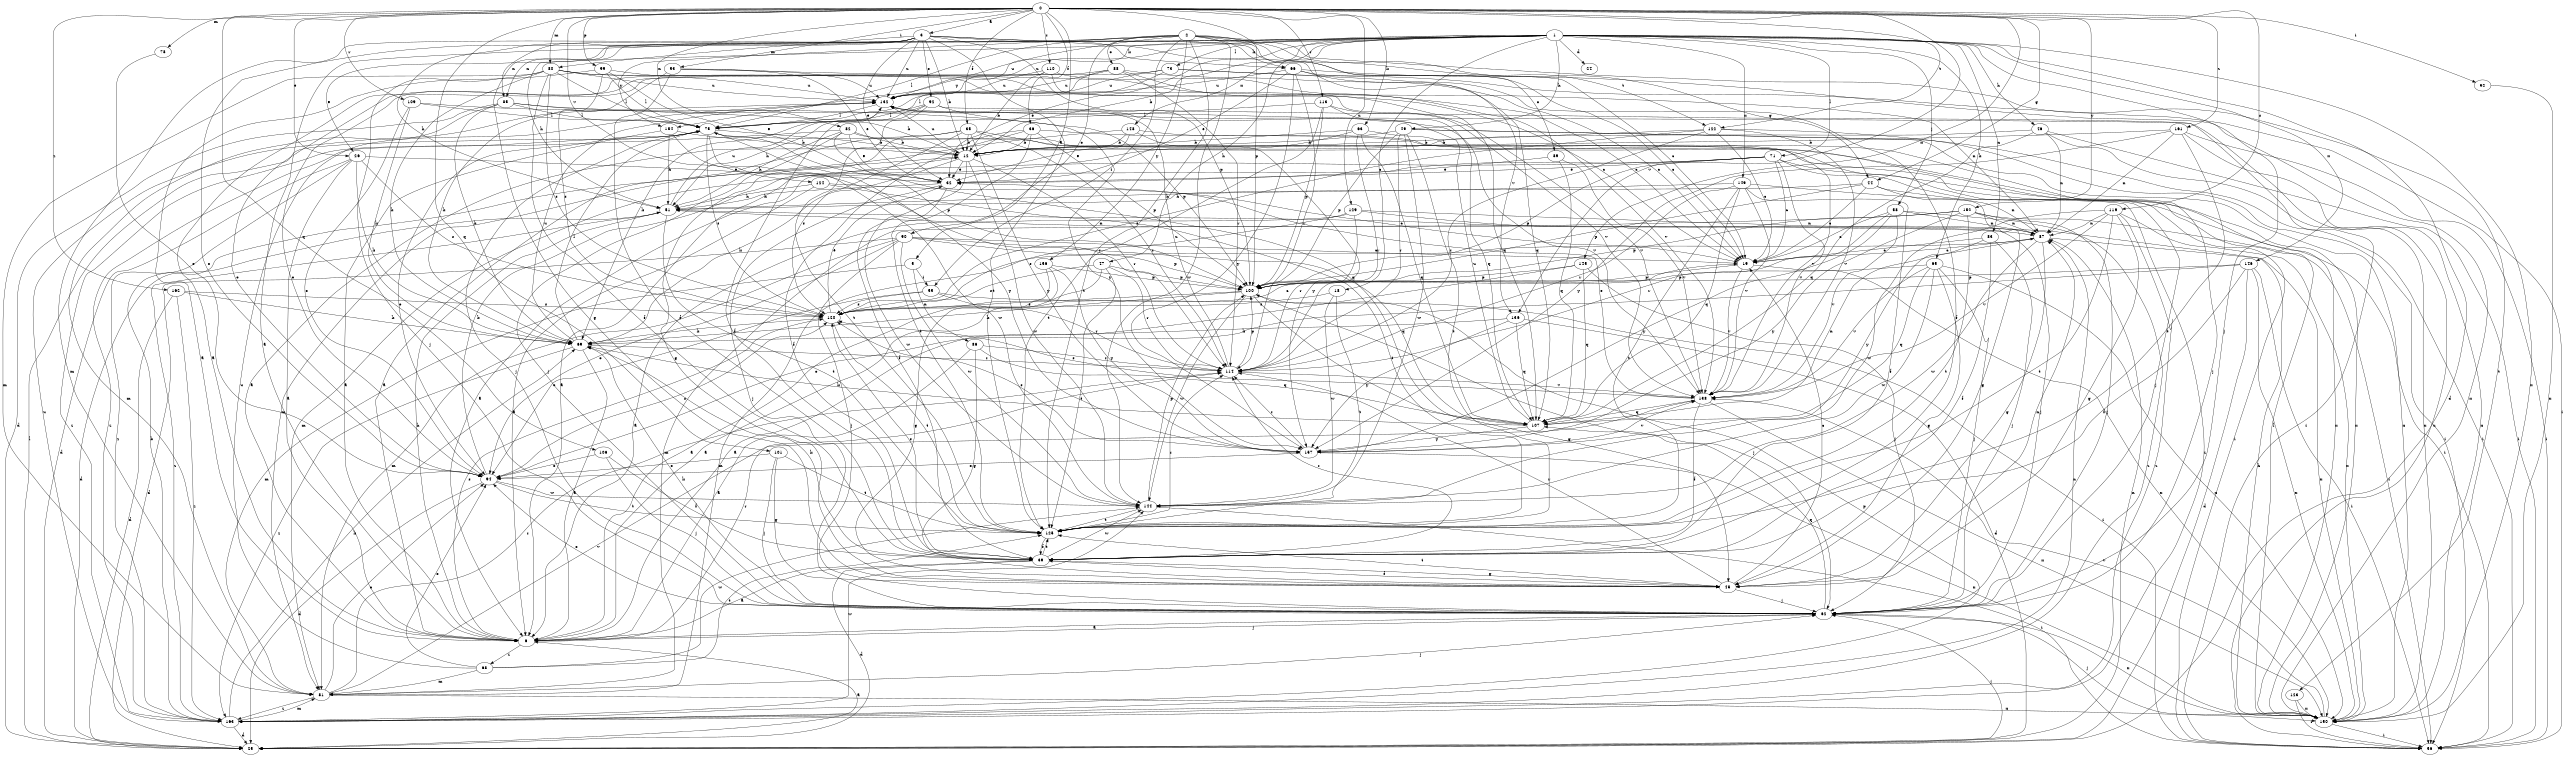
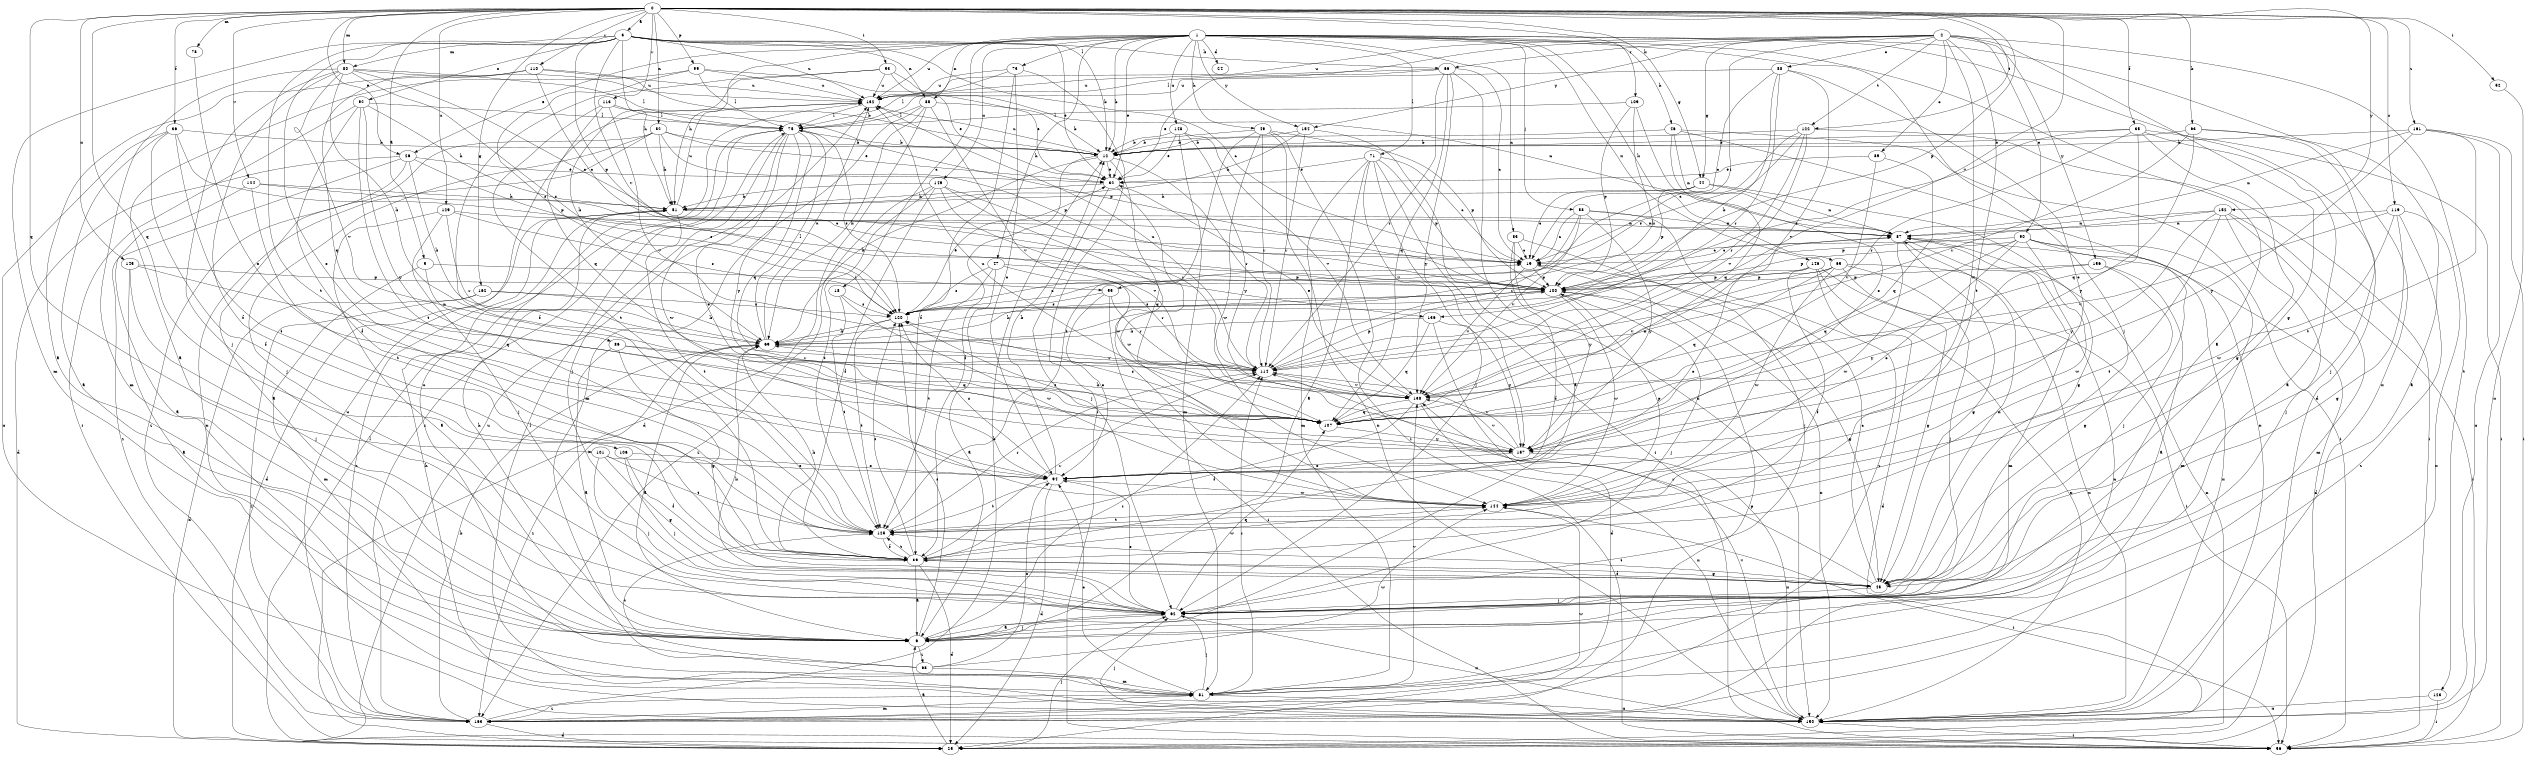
  strict digraph {
    0
    3
    5
    26
    35
    36
    44
    52
    53
    63
    78
    80
    82
    99
    100
    101
    106
    109
    110
    113
    119
    122
    129
    n24 [label=124]
    136
    145
    152
    161
    162
    12
    32
    51
    85
    132
    66
    125
    19
    81
    92
    94
    55
    86
    6
    25
    120
    69
    163
    45
    114
    56
    157
    150
    39
    87
    62
    107
    75
    138
    144
    1
    18
    24
    46
    47
    49
    58
    65
    71
    73
    83
    146
    148
    149
    154
    68
    2
    88
    89
    90
    123
    156
    0 -> 3 [label=a]
    0 -> 5 [label=a]
    0 -> 26 [label=e]
    0 -> 35 [label=f]
    0 -> 36 [label=f]
    0 -> 44 [label=g]
    0 -> 52 [label=i]
    0 -> 53 [label=i]
    0 -> 63 [label=k]
    0 -> 78 [label=m]
    0 -> 80 [label=m]
    0 -> 82 [label=n]
    0 -> 99 [label=p]
    0 -> 100 [label=p]
    0 -> 101 [label=q]
    0 -> 106 [label=q]
    0 -> 109 [label=r]
    0 -> 110 [label=r]
    0 -> 113 [label=r]
    0 -> 119 [label=s]
    0 -> 122 [label=t]
    0 -> 129 [label=u]
    0 -> n24 [label=v]
    0 -> 136 [label=v]
    0 -> 145 [label=x]
    0 -> 152 [label=y]
    0 -> 161 [label=z]
-   0 -> 162 [label=z]
+   0 -> 162 [label=g]
    3 -> 80 [label=m]
    3 -> 100 [label=p]
    3 -> 136 [label=v]
    3 -> 12 [label=b]
    3 -> 32 [label=e]
    3 -> 51 [label=h]
    3 -> 85 [label=n]
    3 -> 132 [label=u]
    3 -> 66 [label=k]
    3 -> 125 [label=t]
    3 -> 19 [label=c]
    3 -> 81 [label=m]
    3 -> 92 [label=o]
    3 -> 94 [label=o]
    5 -> 81 [label=m]
    5 -> 55 [label=i]
    5 -> 86 [label=n]
    26 -> 32 [label=e]
    26 -> 6 [label=a]
    26 -> 25 [label=d]
    26 -> 120 [label=s]
    26 -> 69 [label=k]
    26 -> 163 [label=z]
    35 -> 12 [label=b]
    35 -> 6 [label=a]
    35 -> 120 [label=s]
    35 -> 45 [label=g]
    35 -> 114 [label=r]
    35 -> 56 [label=i]
    35 -> 157 [label=y]
    36 -> 100 [label=p]
    36 -> 12 [label=b]
    36 -> 125 [label=t]
    36 -> 6 [label=a]
    36 -> 150 [label=x]
    36 -> 39 [label=f]
    44 -> 100 [label=p]
    44 -> 51 [label=h]
    44 -> 19 [label=c]
    44 -> 45 [label=g]
    44 -> 87 [label=n]
    52 -> 150 [label=x]
    53 -> 32 [label=e]
    53 -> 132 [label=u]
    53 -> 69 [label=k]
    53 -> 39 [label=f]
    53 -> 87 [label=n]
    63 -> 12 [label=b]
    63 -> 6 [label=a]
    63 -> 114 [label=r]
    63 -> 62 [label=j]
    63 -> 107 [label=q]
    78 -> 94 [label=o]
    80 -> 132 [label=u]
    80 -> 19 [label=c]
    80 -> 81 [label=m]
    80 -> 120 [label=s]
    80 -> 69 [label=k]
    80 -> 39 [label=f]
    80 -> 62 [label=j]
    80 -> 75 [label=l]
    80 -> 138 [label=v]
    82 -> 100 [label=p]
    82 -> 12 [label=b]
    82 -> 32 [label=e]
    82 -> 51 [label=h]
    82 -> 163 [label=z]
    82 -> 150 [label=x]
    82 -> 62 [label=j]
    99 -> 32 [label=e]
    99 -> 132 [label=u]
    99 -> 6 [label=a]
    99 -> 120 [label=s]
    99 -> 75 [label=l]
    100 -> 120 [label=s]
    100 -> 69 [label=k]
    100 -> 45 [label=g]
    100 -> 62 [label=j]
    100 -> 144 [label=w]
    101 -> 125 [label=t]
    101 -> 94 [label=o]
    101 -> 45 [label=g]
    101 -> 62 [label=j]
    106 -> 94 [label=o]
    106 -> 39 [label=f]
    106 -> 62 [label=j]
    109 -> 100 [label=p]
    109 -> 94 [label=o]
    109 -> 69 [label=k]
    109 -> 75 [label=l]
    110 -> 12 [label=b]
    110 -> 132 [label=u]
    110 -> 19 [label=c]
    110 -> 6 [label=a]
    110 -> 107 [label=q]
    113 -> 100 [label=p]
    113 -> 125 [label=t]
    113 -> 107 [label=q]
    113 -> 75 [label=l]
    113 -> 138 [label=v]
-   119 -> 125 [label=t]
    119 -> 163 [label=z]
    119 -> 45 [label=g]
    119 -> 150 [label=x]
    119 -> 87 [label=n]
    119 -> 138 [label=v]
    119 -> 144 [label=w]
    122 -> 12 [label=b]
    122 -> 19 [label=c]
    122 -> 120 [label=s]
    122 -> 114 [label=r]
    122 -> 56 [label=i]
    122 -> 138 [label=v]
    129 -> 6 [label=a]
    129 -> 120 [label=s]
    129 -> 114 [label=r]
    129 -> 87 [label=n]
    129 -> 62 [label=j]
    n24 -> 51 [label=h]
    n24 -> 125 [label=t]
    n24 -> 19 [label=c]
    n24 -> 6 [label=a]
    136 -> 25 [label=d]
    136 -> 69 [label=k]
    136 -> 157 [label=y]
    136 -> 107 [label=q]
    145 -> 100 [label=p]
    145 -> 6 [label=a]
    145 -> 62 [label=j]
    145 -> 107 [label=q]
    152 -> 100 [label=p]
    152 -> 125 [label=t]
    152 -> 81 [label=m]
    152 -> 56 [label=i]
    152 -> 157 [label=y]
    152 -> 87 [label=n]
    152 -> 62 [label=j]
    161 -> 12 [label=b]
    161 -> 125 [label=t]
    161 -> 56 [label=i]
    161 -> 157 [label=y]
    161 -> 150 [label=x]
    161 -> 87 [label=n]
    162 -> 25 [label=d]
    162 -> 120 [label=s]
    162 -> 69 [label=k]
    162 -> 163 [label=z]
    12 -> 32 [label=e]
    12 -> 132 [label=u]
    12 -> 69 [label=k]
    12 -> 114 [label=r]
    12 -> 39 [label=f]
    12 -> 144 [label=w]
    32 -> 51 [label=h]
    32 -> 62 [label=j]
    32 -> 144 [label=w]
    51 -> 132 [label=u]
    51 -> 125 [label=t]
    51 -> 25 [label=d]
    51 -> 163 [label=z]
    51 -> 87 [label=n]
    85 -> 12 [label=b]
    85 -> 81 [label=m]
    85 -> 25 [label=d]
    85 -> 69 [label=k]
    85 -> 75 [label=l]
    85 -> 138 [label=v]
    132 -> 75 [label=l]
    66 -> 32 [label=e]
    66 -> 132 [label=u]
    66 -> 19 [label=c]
    66 -> 114 [label=r]
    66 -> 157 [label=y]
    66 -> 150 [label=x]
    66 -> 107 [label=q]
    125 -> 114 [label=r]
    125 -> 39 [label=f]
    19 -> 100 [label=p]
    19 -> 150 [label=x]
    19 -> 138 [label=v]
    81 -> 94 [label=o]
    81 -> 163 [label=z]
    81 -> 114 [label=r]
    81 -> 150 [label=x]
    81 -> 62 [label=j]
    81 -> 138 [label=v]
    92 -> 51 [label=h]
    92 -> 125 [label=t]
    92 -> 56 [label=i]
    92 -> 157 [label=y]
    92 -> 39 [label=f]
    92 -> 75 [label=l]
    94 -> 12 [label=b]
    94 -> 125 [label=t]
    94 -> 25 [label=d]
    94 -> 120 [label=s]
    94 -> 144 [label=w]
    55 -> 94 [label=o]
    55 -> 120 [label=s]
    55 -> 114 [label=r]
    55 -> 56 [label=i]
    86 -> 6 [label=a]
    86 -> 45 [label=g]
    86 -> 114 [label=r]
    86 -> 107 [label=q]
    6 -> 51 [label=h]
    6 -> 120 [label=s]
    6 -> 114 [label=r]
    6 -> 62 [label=j]
    6 -> 68 [label=z]
    25 -> 6 [label=a]
    25 -> 87 [label=n]
    25 -> 62 [label=j]
    25 -> 75 [label=l]
    120 -> 32 [label=e]
    120 -> 125 [label=t]
    120 -> 19 [label=c]
    120 -> 69 [label=k]
    69 -> 132 [label=u]
    69 -> 6 [label=a]
    69 -> 163 [label=z]
    69 -> 114 [label=r]
    69 -> 75 [label=l]
    163 -> 100 [label=p]
    163 -> 12 [label=b]
    163 -> 132 [label=u]
    163 -> 81 [label=m]
    163 -> 25 [label=d]
    163 -> 69 [label=k]
    163 -> 87 [label=n]
    163 -> 144 [label=w]
    45 -> 125 [label=t]
    45 -> 19 [label=c]
    45 -> 114 [label=r]
    45 -> 39 [label=f]
    45 -> 87 [label=n]
    45 -> 62 [label=j]
    114 -> 100 [label=p]
    114 -> 132 [label=u]
    114 -> 138 [label=v]
    56 -> 132 [label=u]
    157 -> 94 [label=o]
    157 -> 120 [label=s]
    157 -> 114 [label=r]
    157 -> 150 [label=x]
    157 -> 138 [label=v]
    150 -> 51 [label=h]
    150 -> 56 [label=i]
    150 -> 62 [label=j]
    150 -> 75 [label=l]
    150 -> 138 [label=v]
    39 -> 125 [label=t]
    39 -> 6 [label=a]
    39 -> 25 [label=d]
    39 -> 120 [label=s]
    39 -> 69 [label=k]
    39 -> 45 [label=g]
    39 -> 114 [label=r]
    39 -> 144 [label=w]
    87 -> 19 [label=c]
    87 -> 81 [label=m]
    87 -> 45 [label=g]
    87 -> 150 [label=x]
    87 -> 144 [label=w]
    62 -> 94 [label=o]
    62 -> 6 [label=a]
    62 -> 69 [label=k]
    62 -> 150 [label=x]
    62 -> 107 [label=q]
    107 -> 132 [label=u]
-   138 -> 120 [label=s]
+   107 -> 120 [label=s]
    107 -> 69 [label=k]
    107 -> 157 [label=y]
    107 -> 87 [label=n]
    75 -> 12 [label=b]
    75 -> 94 [label=o]
    75 -> 120 [label=s]
    75 -> 163 [label=z]
    75 -> 157 [label=y]
    75 -> 62 [label=j]
    75 -> 107 [label=q]
    75 -> 144 [label=w]
    138 -> 32 [label=e]
    138 -> 150 [label=x]
    138 -> 39 [label=f]
    138 -> 107 [label=q]
    144 -> 100 [label=p]
    144 -> 125 [label=t]
    144 -> 56 [label=i]
    1 -> 26 [label=e]
    1 -> 12 [label=b]
    1 -> 32 [label=e]
    1 -> 51 [label=h]
    1 -> 85 [label=n]
    1 -> 132 [label=u]
    1 -> 6 [label=a]
    1 -> 25 [label=d]
    1 -> 150 [label=x]
    1 -> 62 [label=j]
    1 -> 18 [label=c]
    1 -> 24 [label=d]
    1 -> 46 [label=h]
    1 -> 47 [label=h]
    1 -> 49 [label=h]
    1 -> 58 [label=j]
    1 -> 65 [label=k]
    1 -> 71 [label=l]
    1 -> 73 [label=l]
    1 -> 83 [label=n]
    1 -> 146 [label=x]
    1 -> 148 [label=x]
    1 -> 149 [label=x]
    1 -> 154 [label=y]
    18 -> 125 [label=t]
    18 -> 120 [label=s]
    18 -> 144 [label=w]
    46 -> 12 [label=b]
    46 -> 56 [label=i]
    46 -> 150 [label=x]
    46 -> 87 [label=n]
    46 -> 107 [label=q]
    47 -> 100 [label=p]
    47 -> 125 [label=t]
    47 -> 6 [label=a]
    47 -> 120 [label=s]
    47 -> 114 [label=r]
    49 -> 100 [label=p]
    49 -> 12 [label=b]
    49 -> 125 [label=t]
    49 -> 114 [label=r]
    49 -> 56 [label=i]
    49 -> 150 [label=x]
    49 -> 144 [label=w]
    58 -> 19 [label=c]
    58 -> 163 [label=z]
    58 -> 114 [label=r]
    58 -> 157 [label=y]
    58 -> 87 [label=n]
    58 -> 138 [label=v]
    65 -> 100 [label=p]
    65 -> 45 [label=g]
    65 -> 150 [label=x]
    65 -> 62 [label=j]
    65 -> 107 [label=q]
    65 -> 138 [label=v]
    65 -> 144 [label=w]
    71 -> 100 [label=p]
    71 -> 32 [label=e]
    71 -> 19 [label=c]
    71 -> 81 [label=m]
    71 -> 6 [label=a]
    71 -> 56 [label=i]
    71 -> 62 [label=j]
    71 -> 138 [label=v]
    73 -> 132 [label=u]
    73 -> 94 [label=o]
    73 -> 56 [label=i]
    73 -> 39 [label=f]
    73 -> 75 [label=l]
    83 -> 19 [label=c]
    83 -> 157 [label=y]
    83 -> 39 [label=f]
    83 -> 62 [label=j]
    146 -> 100 [label=p]
    146 -> 94 [label=o]
    146 -> 25 [label=d]
    146 -> 56 [label=i]
    146 -> 150 [label=x]
    146 -> 39 [label=f]
    148 -> 12 [label=b]
    148 -> 32 [label=e]
    148 -> 81 [label=m]
    148 -> 157 [label=y]
    148 -> 138 [label=v]
    149 -> 51 [label=h]
    149 -> 125 [label=t]
    149 -> 163 [label=z]
    149 -> 114 [label=r]
    149 -> 39 [label=f]
    149 -> 107 [label=q]
    149 -> 138 [label=v]
    154 -> 12 [label=b]
    154 -> 51 [label=h]
    154 -> 6 [label=a]
    154 -> 114 [label=r]
    68 -> 132 [label=u]
    68 -> 125 [label=t]
    68 -> 81 [label=m]
    68 -> 94 [label=o]
    68 -> 144 [label=w]
    2 -> 44 [label=g]
    2 -> 122 [label=t]
    2 -> 132 [label=u]
    2 -> 66 [label=k]
    2 -> 125 [label=t]
    2 -> 55 [label=i]
    2 -> 45 [label=g]
    2 -> 75 [label=l]
    2 -> 144 [label=w]
    2 -> 154 [label=y]
    2 -> 88 [label=o]
    2 -> 89 [label=o]
    2 -> 90 [label=o]
    2 -> 123 [label=t]
    2 -> 156 [label=y]
    88 -> 132 [label=u]
    88 -> 19 [label=c]
    88 -> 94 [label=o]
    88 -> 69 [label=k]
    88 -> 114 [label=r]
    88 -> 138 [label=v]
    89 -> 32 [label=e]
    89 -> 107 [label=q]
    89 -> 138 [label=v]
    90 -> 100 [label=p]
    90 -> 19 [label=c]
    90 -> 81 [label=m]
    90 -> 94 [label=o]
    90 -> 25 [label=d]
    90 -> 62 [label=j]
    90 -> 107 [label=q]
    90 -> 144 [label=w]
    123 -> 56 [label=i]
    123 -> 150 [label=x]
    156 -> 100 [label=p]
    156 -> 6 [label=a]
    156 -> 45 [label=g]
    156 -> 157 [label=y]
  }
